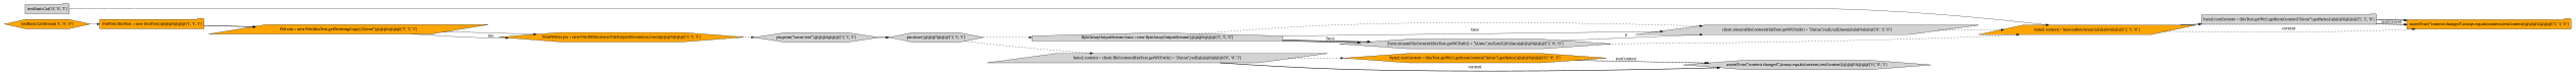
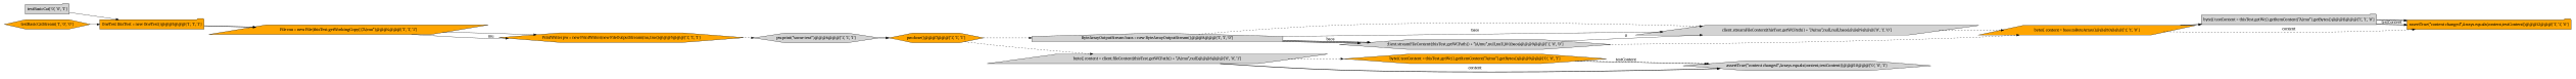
  digraph {
    fontname=Merriweather
    rankdir=LR
    node [fillcolor=lightgrey fontname=Merriweather shape=hexagon style=filled]
    edge [fontname=Merriweather style=dashed]
    n1 [fillcolor=orange label="File mu = new File(thisTest.getWorkingCopy(),\"A/mu\")@@@4@@@['1', '1', '1']" shape=parallelogram]
    n2 [fillcolor=orange label="PrintWriter pw = new PrintWriter(new FileOutputStream(mu,true))@@@5@@@['1', '1', '1']"]
    n3 [label="pw.print(\"some text\")@@@6@@@['1', '1', '1']"]
    n4 [fillcolor=orange label="OneTest thisTest = new OneTest()@@@3@@@['1', '1', '1']" shape=folder]
    n5 [fillcolor=orange label="byte(( testContent = thisTest.getWc().getItemContent(\"A/mu\").getBytes()@@@9@@@['0', '0', '1']"]
    n6 [label="assertTrue(\"content changed\",Arrays.equals(content,testContent))@@@10@@@['0', '0', '1']"]
-   n7 [label="pw.close()@@@7@@@['1', '1', '1']"]
+   n7 [fillcolor=orange label="pw.close()@@@7@@@['1', '1', '1']"]
    n8 [label="ByteArrayOutputStream baos = new ByteArrayOutputStream()@@@8@@@['1', '1', '0']" shape=house]
    n9 [label="byte(( content = client.fileContent(thisTest.getWCPath() + \"/A/mu\",null)@@@8@@@['0', '0', '1']" shape=parallelogram]
    n10 [label="client.streamFileContent(thisTest.getWCPath() + \"/A/mu\",null,null,100,baos)@@@9@@@['1', '0', '0']"]
    n11 [label="client.streamFileContent(thisTest.getWCPath() + \"/A/mu\",null,null,baos)@@@9@@@['0', '1', '0']" shape=parallelogram]
    n12 [fillcolor=orange label="byte(( content = baos.toByteArray()@@@10@@@['1', '1', '0']" shape=parallelogram]
    n13 [label="byte(( testContent = thisTest.getWc().getItemContent(\"A/mu\").getBytes()@@@11@@@['1', '1', '0']" shape=folder]
    n14 [fillcolor=orange label="assertTrue(\"content changed\",Arrays.equals(content,testContent))@@@12@@@['1', '1', '0']" shape=folder]
    n15 [label="testBasicCat['0', '0', '1']" shape=folder]
    n16 [fillcolor=orange label="testBasicCatStream['1', '0', '0']"]
    n1 -> n2 [style=solid]
    n1 -> n2 [label=mu style=solid]
    n2 -> n3
    n3 -> n7 [style=bold]
    n4 -> n1 [style=bold]
    n5 -> n6 [style=solid]
    n5 -> n6 [label=testContent]
    n7 -> n8
    n7 -> n9
    n8 -> n10 [label=baos style=bold]
    n8 -> n10 [style=bold]
    n8 -> n11
    n8 -> n11 [label=baos style=solid]
    n9 -> n5
    n9 -> n6 [label=content style=bold]
    n10 -> n11 [label=0 style=solid]
    n10 -> n12
    n11 -> n12
    n12 -> n13 [style=bold]
    n12 -> n14 [label=content]
    n13 -> n14 [label=testContent style=bold]
    n13 -> n14 [style=bold]
-   n15 -> n12 [style=solid]
+   n15 -> n4 [style=solid]
    n16 -> n4 [style=solid]
  }
